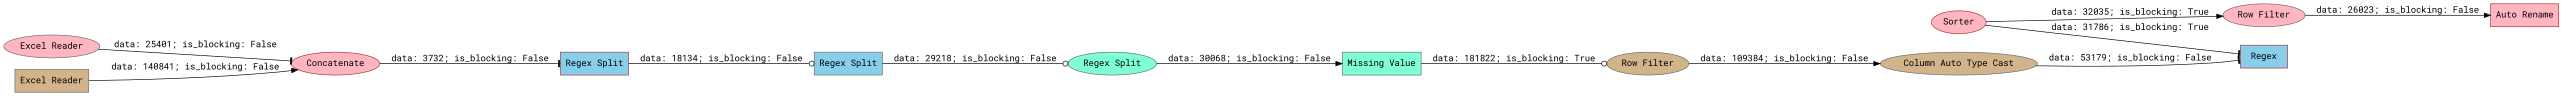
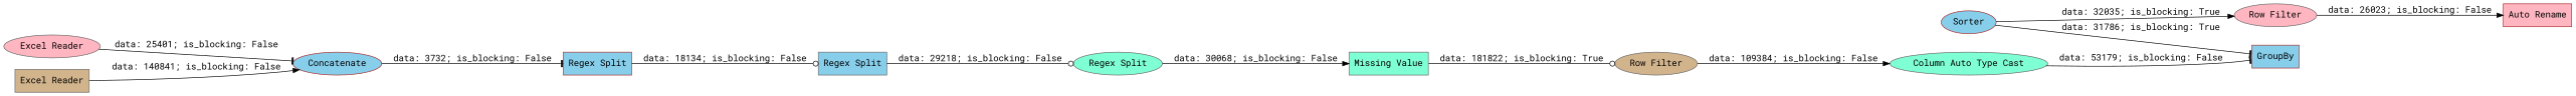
  digraph {
    fontname="Roboto Mono"
    rankdir=LR
    node [color=gray40 fillcolor=lightpink fontname="Roboto Mono" shape=ellipse style=filled]
    edge [arrowhead=normal fontname="Roboto Mono"]
-   n1 [color=brown fillcolor=skyblue label=Regex shape=box]
-   n2 [color=brown label=Sorter]
+   n1 [color=brown fillcolor=skyblue label=GroupBy shape=box]
+   n2 [color=brown fillcolor=skyblue label=Sorter]
    n3 [label="Row Filter"]
    n4 [fillcolor=aquamarine label="Regex Split"]
    n5 [fillcolor=aquamarine label="Missing Value" shape=box]
    n6 [fillcolor=tan label="Row Filter"]
-   n7 [color=brown label=Concatenate]
+   n7 [color=brown fillcolor=skyblue label=Concatenate]
    n8 [color=brown fillcolor=skyblue label="Regex Split" shape=box]
    n9 [fillcolor=skyblue label="Regex Split" shape=box]
    n10 [label="Excel Reader"]
-   n11 [fillcolor=tan label="Column Auto Type Cast"]
+   n11 [fillcolor=aquamarine label="Column Auto Type Cast"]
    n12 [color=brown label="Auto Rename" shape=box]
    n13 [fillcolor=tan label="Excel Reader" shape=box]
    n2 -> n1 [arrowhead=tee label="data: 31786; is_blocking: True"]
    n2 -> n3 [label="data: 32035; is_blocking: True"]
    n3 -> n12 [label="data: 26023; is_blocking: False"]
    n4 -> n5 [label="data: 30068; is_blocking: False"]
    n5 -> n6 [arrowhead=odot label="data: 181822; is_blocking: True"]
    n6 -> n11 [label="data: 109384; is_blocking: False"]
    n7 -> n8 [arrowhead=tee label="data: 3732; is_blocking: False"]
    n8 -> n9 [arrowhead=odot label="data: 18134; is_blocking: False"]
    n9 -> n4 [arrowhead=odot label="data: 29218; is_blocking: False"]
    n10 -> n7 [arrowhead=tee label="data: 25401; is_blocking: False"]
    n11 -> n1 [arrowhead=tee label="data: 53179; is_blocking: False"]
    n13 -> n7 [label="data: 140841; is_blocking: False"]
  }
